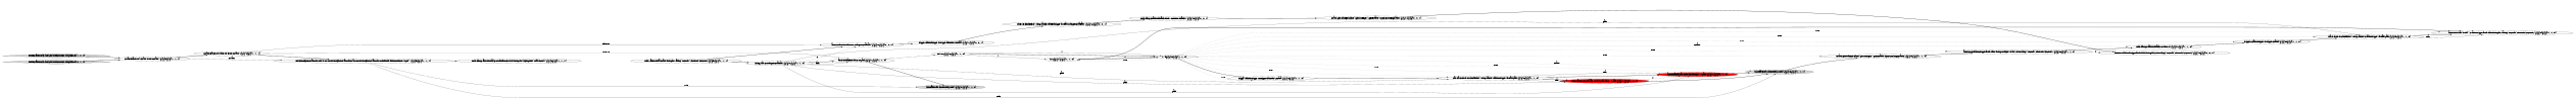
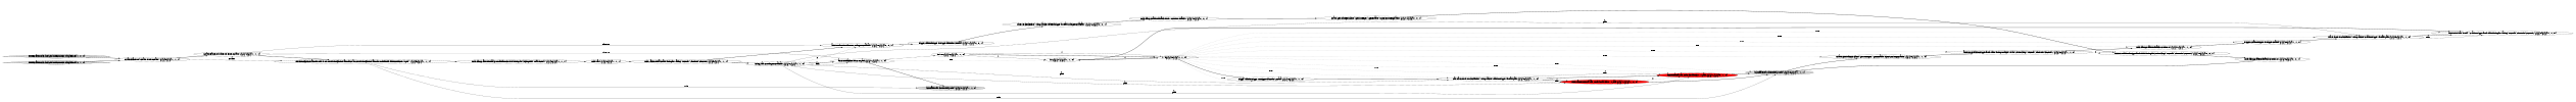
  digraph {
    rankdir=LR
    node [fillcolor=white shape=ellipse style=filled]
    edge [style=bold]
    n1 [label="i++@@@14@@@['1', '1', '0']"]
    n2 [label="i < 5@@@13@@@['1', '1', '0']" shape=diamond]
    n3 [label="Trigger deletionTrigger = Trigger.deletedOrSetData()@@@15@@@['1', '1', '0']"]
    n4 [label="Stat stat = observer.checkExists().usingWatcher(deletionTrigger).forPath(path)@@@16@@@['1', '1', '0']"]
    n5 [label="node.debugCreateNodeLatch.countDown()@@@21@@@['1', '1', '0']"]
    n6 [label="Trigger creationTrigger = Trigger.created()@@@22@@@['1', '1', '0']"]
    n7 [fillcolor=red label="Assert.assertNotNull(stat,\"node should exist: \" + path)@@@17@@@['1', '0', '0']"]
    n8 [label="stat = observer.checkExists().usingWatcher(creationTrigger).forPath(path)@@@23@@@['1', '1', '0']"]
    n9 [fillcolor=red label="assertNotNull(stat,\"node should exist: \" + path)@@@17@@@['0', '1', '0']"]
    n10 [label="curator.getZookeeperClient().getZooKeeper().getTestable().injectSessionExpiration()@@@19@@@['1', '1', '0']"]
    n11 [label="assertTrue(deletionTrigger.firedWithin(timing.multiple(1.5).forSessionSleep().seconds(),TimeUnit.SECONDS))@@@20@@@['1', '1', '0']"]
    n12 [fillcolor=lightgray label="{CloseableUtils.closeQuietly(node)}@@@18@@@['1', '1', '1']"]
    n13 [label="assertTrue(stat != null || creationTrigger.firedWithin(timing.forWaiting().seconds(),TimeUnit.SECONDS))@@@24@@@['1', '1', '0']"]
    n14 [fillcolor=lightgray label="testRecreatesNodeWhenSessionReconnectsMultipleTimes['1', '0', '0']" shape=diamond]
    n15 [label="CuratorFramework curator = newCurator()@@@3@@@['1', '1', '1']"]
    n16 [label="CuratorFramework observer = newCurator()@@@4@@@['1', '1', '1']"]
    n17 [label="PersistentEphemeralNode node = new PersistentEphemeralNode(curator,PersistentEphemeralNode.Mode.EPHEMERAL,PATH,new byte(((()@@@5@@@['1', '1', '1']"]
    n18 [label="assertNodeExists(observer,path)@@@11@@@['1', '1', '0']"]
    n19 [label="assertNodeExists(observer,node.getActualPath())@@@10@@@['0', '0', '1']"]
    n20 [fillcolor=lightgray label="{CloseableUtils.closeQuietly(node)}@@@27@@@['1', '1', '0']"]
    n21 [label="node.debugWaitMsForBackgroundBeforeClose.set(timing.forSleepingABit().milliseconds())@@@6@@@['1', '1', '1']"]
    n22 [label="int i = 0@@@12@@@['1', '1', '0']"]
    n23 [label="curator.getZookeeperClient().getZooKeeper().getTestable().injectSessionExpiration()@@@14@@@['0', '0', '1']"]
    n24 [label="assertTrue(deletedTrigger.firedWithin(timing.forSessionSleep().seconds(),TimeUnit.SECONDS))@@@15@@@['0', '0', '1']"]
+   n25 [label="node.debugCreateNodeLatch.countDown()@@@16@@@['0', '0', '1']"]
    n26 [label="Trigger deletedTrigger = Trigger.deletedOrSetData()@@@11@@@['0', '0', '1']"]
    n27 [label="observer.checkExists().usingWatcher(deletedTrigger).forPath(node.getActualPath())@@@12@@@['0', '0', '1']"]
    n28 [label="node.debugCreateNodeLatch = new CountDownLatch(1)@@@13@@@['0', '0', '1']"]
    n29 [label="String path = node.getActualPath()@@@10@@@['1', '1', '0']"]
    n30 [label="node.waitForInitialCreate(timing.forWaiting().seconds(),TimeUnit.SECONDS)@@@9@@@['1', '1', '1']"]
+   n31 [label="node.start()@@@8@@@['1', '1', '1']"]
    n32 [fillcolor=lightgray label="testRecreatesNodeWhenSessionReconnectsMultipleTimes['0', '1', '0']" shape=diamond]
    n1 -> n2 [label=i style=solid]
    n1 -> n2
-   n2 -> n1 [label=true style=dotted]
+   n18 -> n1 [label=true style=dotted]
    n2 -> n3 [label=true style=dotted]
    n2 -> n3
    n2 -> n4 [label=true style=dotted]
-   n2 -> n5 [label=curator style=dotted]
+   n2 -> n5 [label=true style=dotted]
    n2 -> n6 [label=true style=dotted]
    n2 -> n7 [label=true style=dotted]
    n2 -> n8 [label=true style=dotted]
    n2 -> n9 [label=true style=dotted]
    n2 -> n10 [label=true style=dotted]
    n2 -> n11 [label=true style=dotted]
-   n2 -> n12 [label=curator style=dotted]
+   n2 -> n12 [label=true style=dotted]
    n2 -> n13 [label=true style=dotted]
    n3 -> n4
    n4 -> n7 [label=stat style=solid]
    n4 -> n7
    n4 -> n9
    n4 -> n9 [label=stat style=solid]
    n5 -> n6
    n6 -> n8
    n7 -> n9 [label=0 style=dashed]
    n7 -> n12
    n8 -> n13 [label=stat style=solid]
    n8 -> n13
    n9 -> n12
    n10 -> n11
    n11 -> n5
    n11 -> n24 [label=0 style=dashed]
    n12 -> n10
    n13 -> n1
    n14 -> n15
    n15 -> n16
    n15 -> n17 [label=curator style=solid]
    n16 -> n17
    n16 -> n18 [label=observer style=solid]
    n16 -> n19 [label=observer style=solid]
    n17 -> n12 [label="node" style=solid]
    n17 -> n20 [label="node" style=solid]
    n17 -> n21
    n18 -> n20
    n18 -> n22 [style=solid]
    n19 -> n26
+   n21 -> n31
    n22 -> n1 [label=i style=solid]
    n22 -> n2
    n22 -> n2 [label=i style=solid]
    n23 -> n24
+   n24 -> n25
+   n25 -> n12
    n26 -> n27
    n27 -> n28
    n28 -> n23
    n29 -> n4 [label=path style=solid]
    n29 -> n7 [label=path style=solid]
    n29 -> n8 [label=path style=solid]
    n29 -> n9 [label=path style=solid]
    n29 -> n18
    n29 -> n18 [label=path style=solid]
    n29 -> n19 [label=0 style=dashed]
    n30 -> n19
    n30 -> n29
+   n31 -> n30
    n32 -> n15
  }
